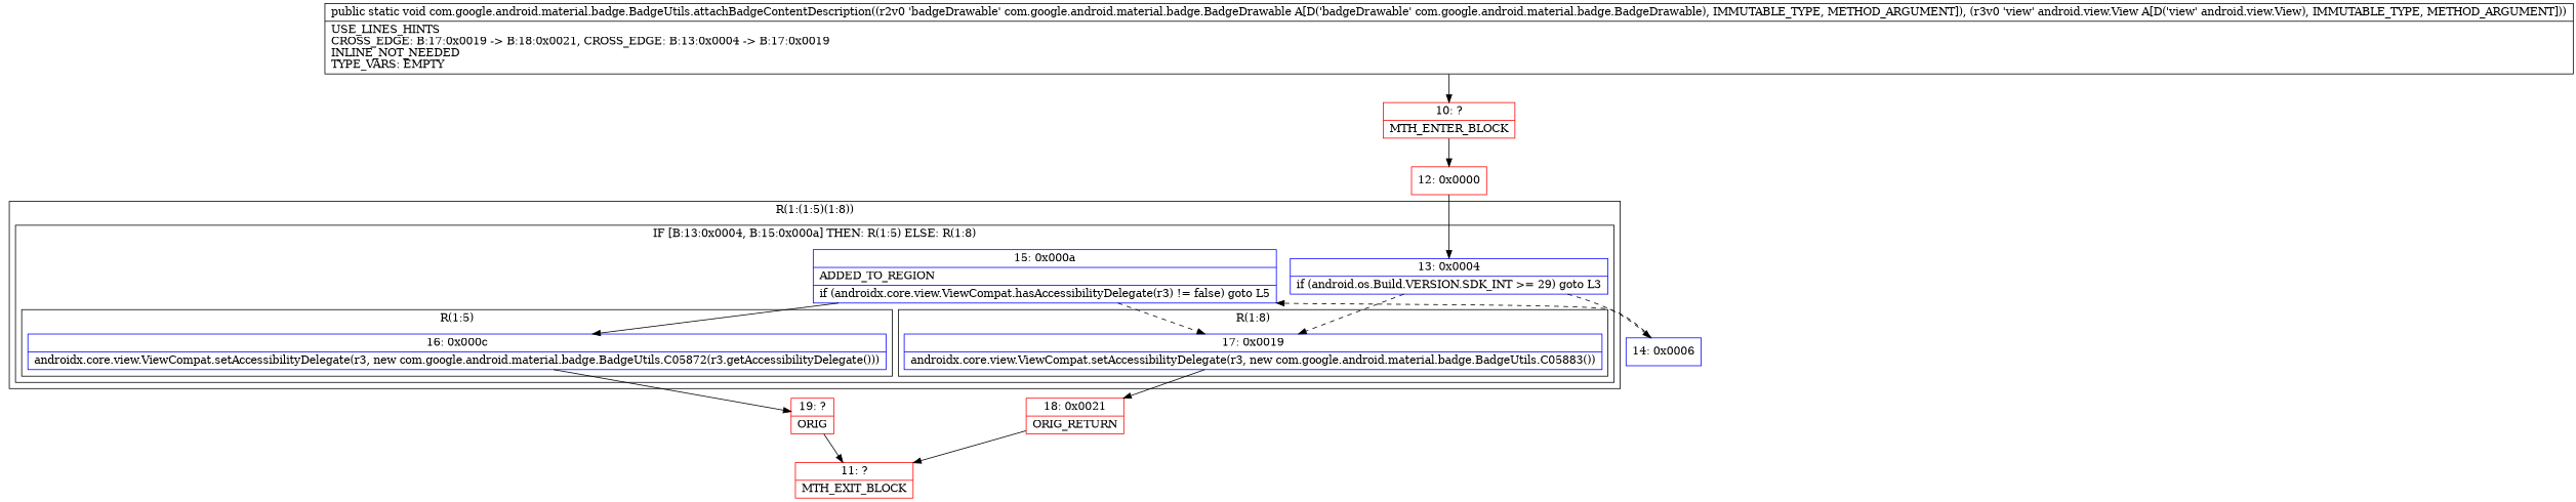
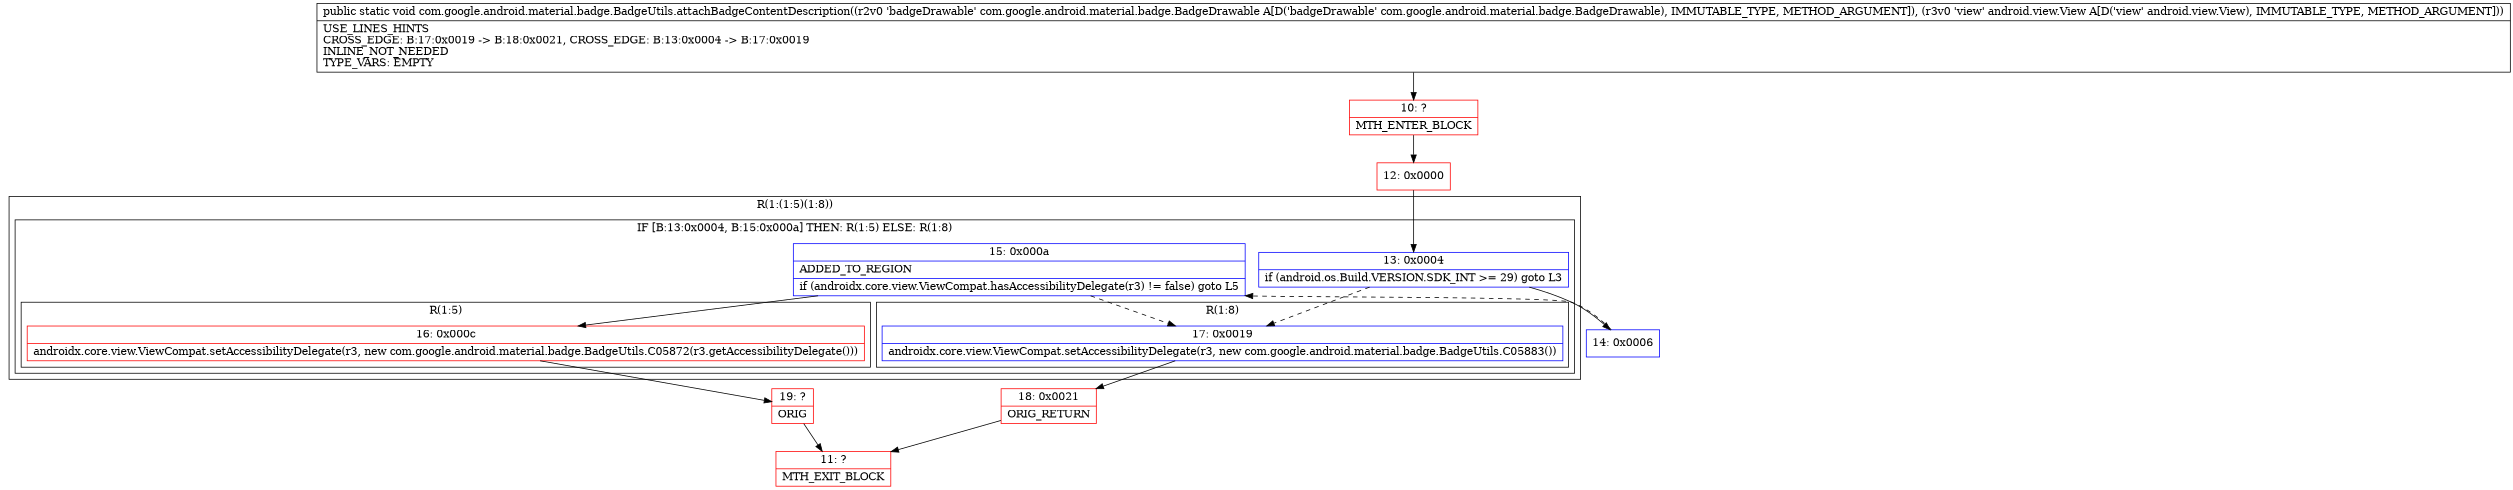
  digraph {
    node [color=blue shape=record]
-   n1 [label="{16\:\ 0x000c|androidx.core.view.ViewCompat.setAccessibilityDelegate(r3, new com.google.android.material.badge.BadgeUtils.C05872(r3.getAccessibilityDelegate()))\l}"]
+   n1 [color=red label="{16\:\ 0x000c|androidx.core.view.ViewCompat.setAccessibilityDelegate(r3, new com.google.android.material.badge.BadgeUtils.C05872(r3.getAccessibilityDelegate()))\l}"]
    n2 [label="{17\:\ 0x0019|androidx.core.view.ViewCompat.setAccessibilityDelegate(r3, new com.google.android.material.badge.BadgeUtils.C05883())\l}"]
    n3 [label="{13\:\ 0x0004|if (android.os.Build.VERSION.SDK_INT \>= 29) goto L3\l}"]
    n4 [label="{15\:\ 0x000a|ADDED_TO_REGION\l|if (androidx.core.view.ViewCompat.hasAccessibilityDelegate(r3) != false) goto L5\l}"]
    n5 [color=red label="{19\:\ ?|ORIG\l}"]
    n6 [color=red label="{18\:\ 0x0021|ORIG_RETURN\l}"]
    n7 [label="{14\:\ 0x0006}"]
    n8 [color=red label="{11\:\ ?|MTH_EXIT_BLOCK\l}"]
    n9 [color=red label="{10\:\ ?|MTH_ENTER_BLOCK\l}"]
    n10 [color=red label="{12\:\ 0x0000}"]
    n11 [label="{public static void com.google.android.material.badge.BadgeUtils.attachBadgeContentDescription((r2v0 'badgeDrawable' com.google.android.material.badge.BadgeDrawable A[D('badgeDrawable' com.google.android.material.badge.BadgeDrawable), IMMUTABLE_TYPE, METHOD_ARGUMENT]), (r3v0 'view' android.view.View A[D('view' android.view.View), IMMUTABLE_TYPE, METHOD_ARGUMENT]))  | USE_LINES_HINTS\lCROSS_EDGE: B:17:0x0019 \-\> B:18:0x0021, CROSS_EDGE: B:13:0x0004 \-\> B:17:0x0019\lINLINE_NOT_NEEDED\lTYPE_VARS: EMPTY\l}" color=""]
    subgraph cluster_1 {
      label="R(1:(1:5)(1:8))"
      subgraph cluster_2 {
        label="IF [B:13:0x0004, B:15:0x000a] THEN: R(1:5) ELSE: R(1:8)"
        n3
        n4
        subgraph cluster_3 {
          label="R(1:5)"
          n1
        }
        subgraph cluster_4 {
          label="R(1:8)"
          n2
        }
      }
    }
    n1 -> n5
    n2 -> n6
    n3 -> n2 [style=dashed]
-   n3 -> n7 [style=dashed]
+   n3 -> n7
    n4 -> n1
    n4 -> n2 [style=dashed]
    n5 -> n8
    n6 -> n8
    n7 -> n4 [style=dashed]
    n9 -> n10
    n10 -> n3
    n11 -> n9
  }
